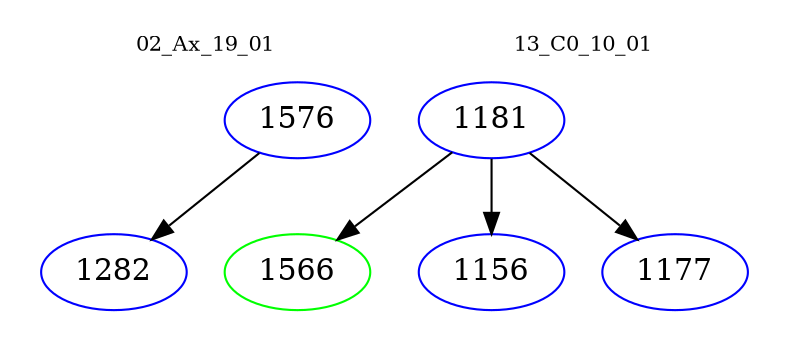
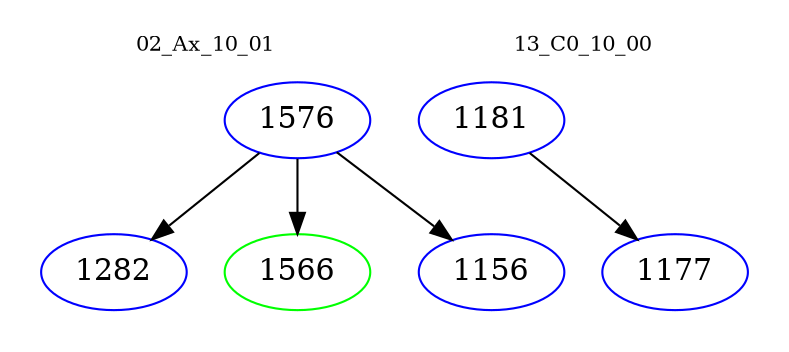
  digraph {
    node [color=blue]
    edge [color=black]
    n1 [label=1576]
    n2 [color=green label=1566]
    n3 [label=1282]
    n4 [label=1181]
    n5 [label=1156]
    n6 [label=1177]
    subgraph cluster_1 {
      color=white
      fontsize=10
-     label="02_Ax_19_01"
+     label="02_Ax_10_01"
      n1
      n2
      n3
    }
    subgraph cluster_2 {
      color=white
      fontsize=10
-     label="13_C0_10_01"
+     label="13_C0_10_00"
      n4
      n5
      n6
    }
-   n4 -> n2
+   n1 -> n2
    n1 -> n3
-   n4 -> n5
+   n1 -> n5
    n4 -> n6
  }
